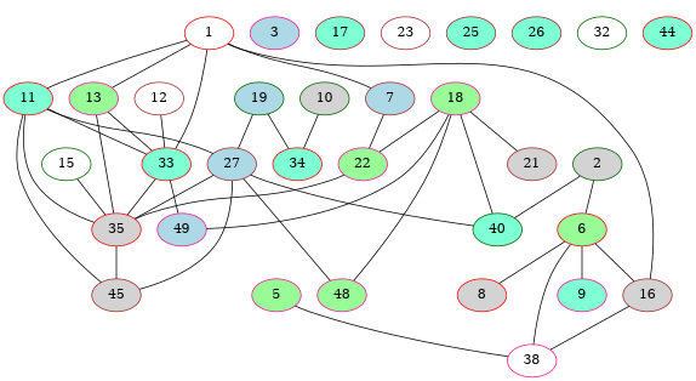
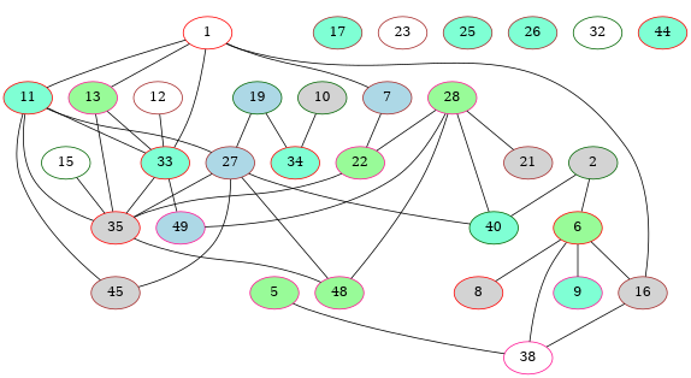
  graph {
    node [color=brown fillcolor=aquamarine style=filled]
    1 [color=red fillcolor=white super="+4"]
    7 [fillcolor=lightblue super="+29"]
    11 [color=red super="+20"]
    13 [color=deeppink fillcolor=palegreen super="+14"]
    16 [fillcolor=lightgrey]
    33 [color=red super="+41"]
    22 [color=deeppink fillcolor=palegreen super="+50"]
    27 [fillcolor=lightblue super="+31"]
    35 [color=red fillcolor=lightgrey super="+42"]
    45 [fillcolor=lightgrey super="+46"]
    38 [color=deeppink fillcolor=white super="+47"]
    49 [color=deeppink fillcolor=lightblue]
    6 [color=red fillcolor=palegreen super="+28"]
    8 [color=red fillcolor=lightgrey super="+39"]
    9 [color=deeppink]
    2 [color=darkgreen fillcolor=lightgrey]
    40 [color=darkgreen]
-   3 [color=deeppink fillcolor=lightblue]
    5 [color=deeppink fillcolor=palegreen super="+43"]
    10 [color=darkgreen fillcolor=lightgrey super="+37"]
    34 [color=red super="+36"]
    48 [color=deeppink fillcolor=palegreen]
    12 [fillcolor=white]
    15 [color=darkgreen fillcolor=white super="+30"]
    17
-   18 [color=deeppink fillcolor=palegreen super="+24"]
+   18 [color=deeppink fillcolor=palegreen super="+24" label=28]
    21 [fillcolor=lightgrey]
    19 [color=darkgreen fillcolor=lightblue]
    23 [fillcolor=white]
    25
    26
    32 [color=darkgreen fillcolor=white]
    44 [color=red]
    1 -- 7
    1 -- 11
    1 -- 13
    1 -- 16
    1 -- 33
    7 -- 22
    11 -- 33
    11 -- 27
    11 -- 35
    11 -- 45
    13 -- 33
    13 -- 35 [weight=2]
    16 -- 38
    33 -- 35
    33 -- 49
    22 -- 35
    27 -- 35
    27 -- 45
    27 -- 40
    27 -- 48
-   35 -- 45
+   35 -- 48
    6 -- 16 [weight=2]
    6 -- 38 [weight=2]
    6 -- 8
    6 -- 9
    2 -- 6
    2 -- 40
    5 -- 38
    10 -- 34
    12 -- 33
    15 -- 35
    18 -- 22 [weight=2]
    18 -- 49
    18 -- 40
    18 -- 48
    18 -- 21
    19 -- 27
    19 -- 34
  }
